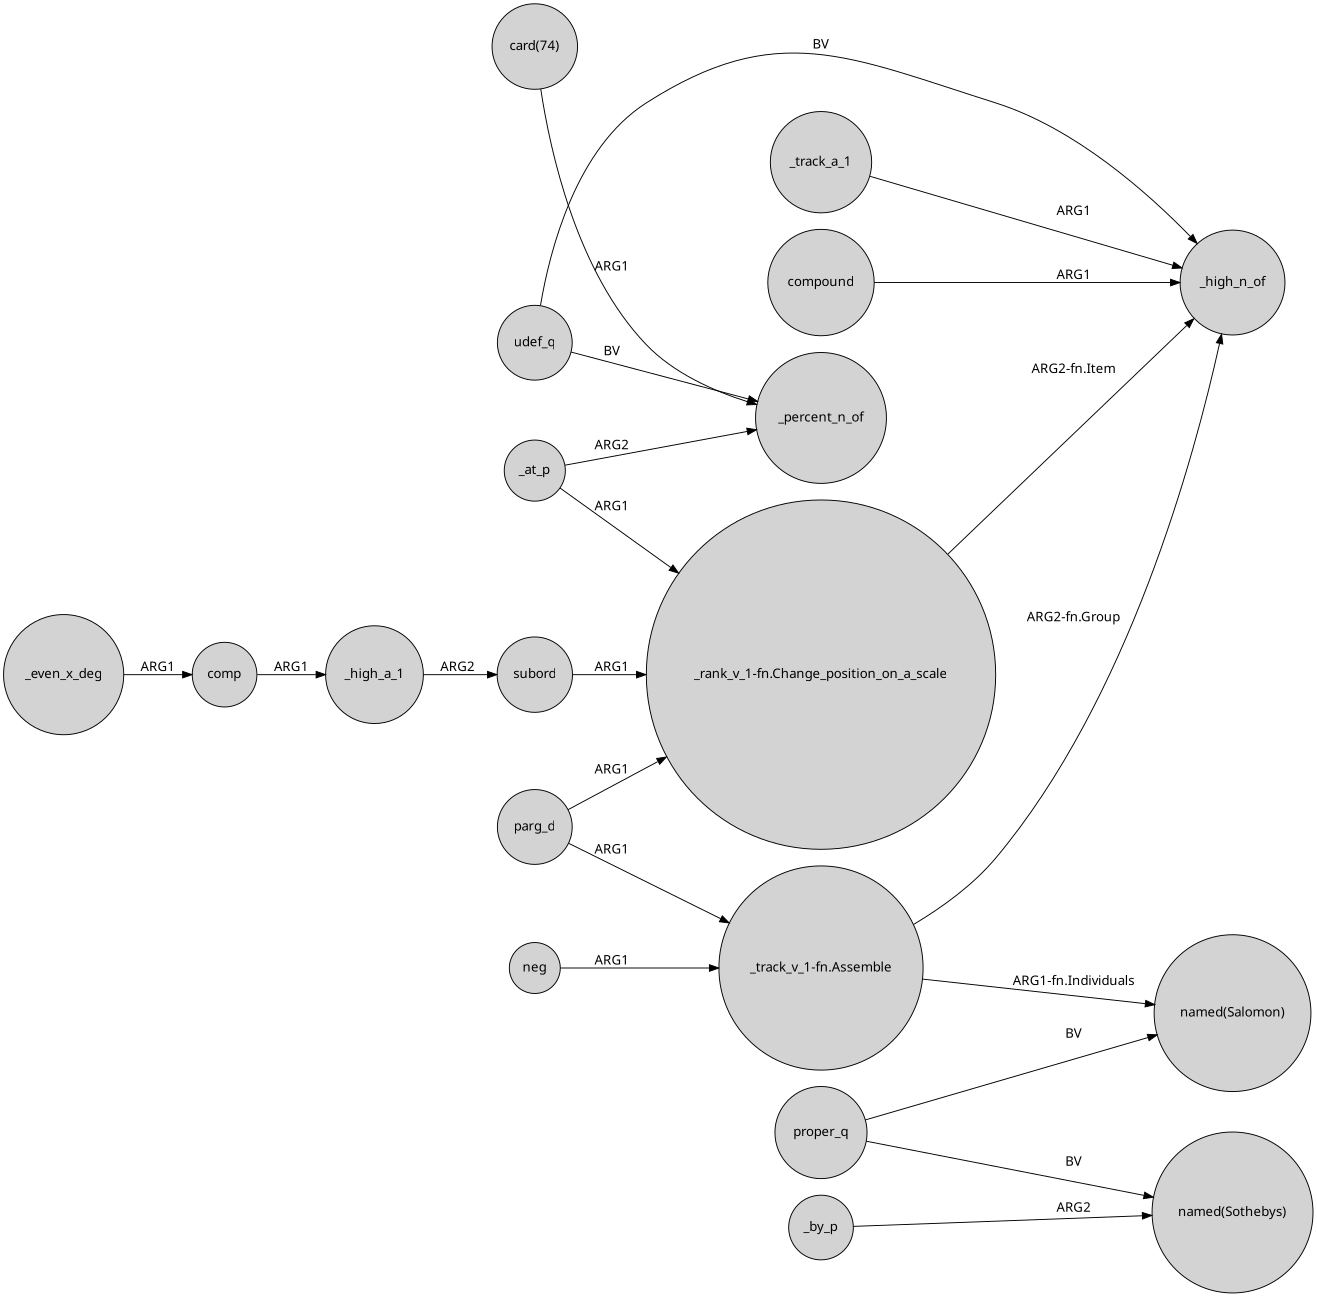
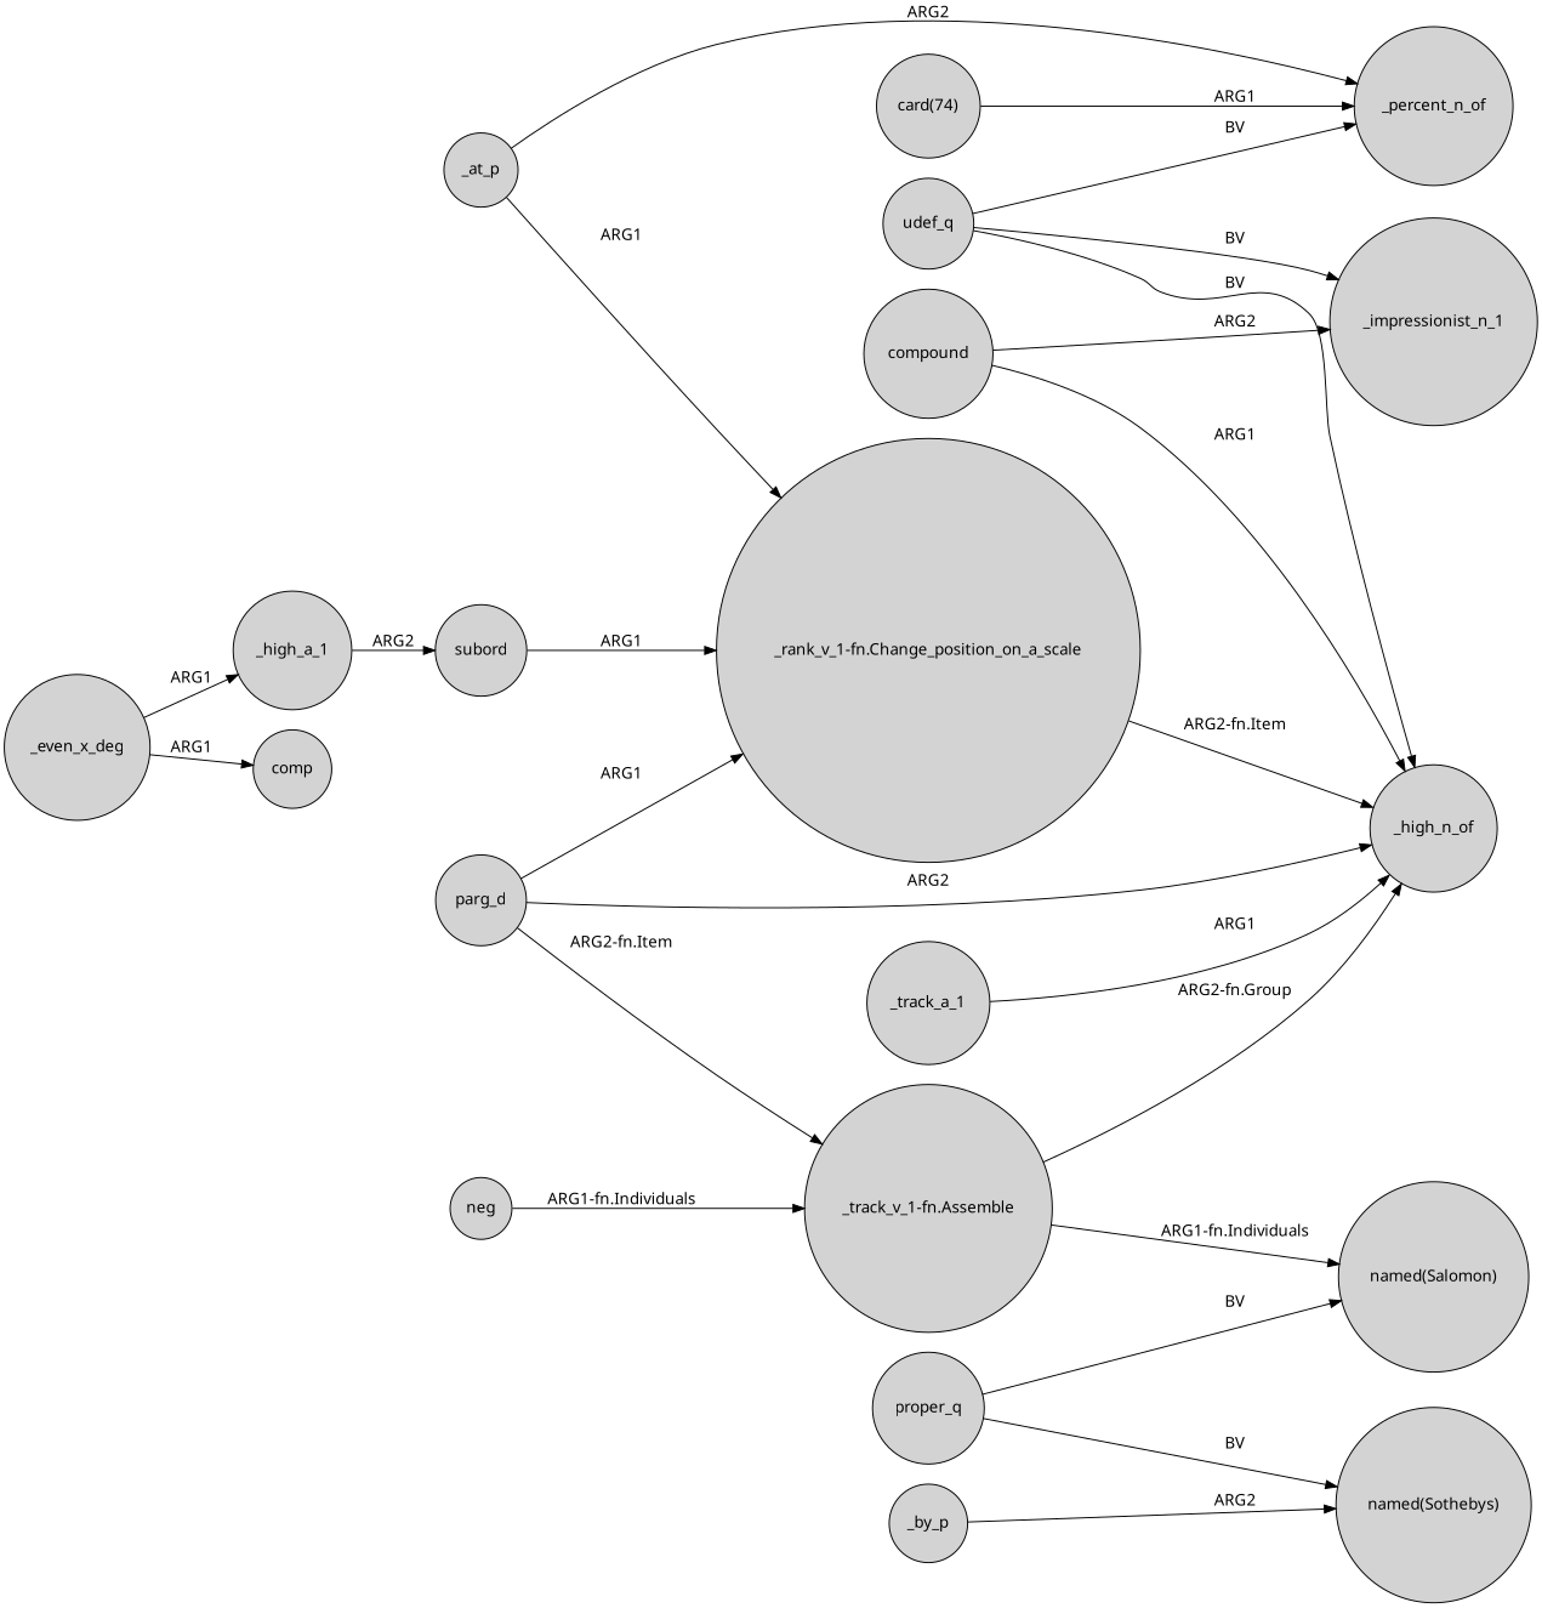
  digraph {
    fontname="Noto Sans"
    rankdir=LR
    node [fontname="Noto Sans" shape=circle style=filled]
    edge [fontname="Noto Sans"]
    _at_p
    _percent_n_of
    "_rank_v_1-fn.Change_position_on_a_scale"
    n4 [label=_high_n_of]
    "_track_v_1-fn.Assemble"
    "named(Salomon)"
    neg
    udef_q
+   _impressionist_n_1
    proper_q
    "named(Sothebys)"
    subord
    _high_a_1
    parg_d
    comp
    n16 [label=_track_a_1]
    _by_p
    "card(74)"
    compound
    _even_x_deg
    _at_p -> _percent_n_of [label=ARG2]
    _at_p -> "_rank_v_1-fn.Change_position_on_a_scale" [label=ARG1]
    "_rank_v_1-fn.Change_position_on_a_scale" -> n4 [label="ARG2-fn.Item"]
    "_track_v_1-fn.Assemble" -> n4 [label="ARG2-fn.Group"]
    "_track_v_1-fn.Assemble" -> "named(Salomon)" [label="ARG1-fn.Individuals"]
-   neg -> "_track_v_1-fn.Assemble" [label=ARG1]
+   neg -> "_track_v_1-fn.Assemble" [label="ARG1-fn.Individuals"]
    udef_q -> _percent_n_of [label=BV]
    udef_q -> n4 [label=BV]
+   udef_q -> _impressionist_n_1 [label=BV]
    proper_q -> "named(Salomon)" [label=BV]
    proper_q -> "named(Sothebys)" [label=BV]
    subord -> "_rank_v_1-fn.Change_position_on_a_scale" [label=ARG1]
    _high_a_1 -> subord [label=ARG2]
    parg_d -> "_rank_v_1-fn.Change_position_on_a_scale" [label=ARG1]
-   parg_d -> "_track_v_1-fn.Assemble" [label=ARG1]
-   comp -> _high_a_1 [label=ARG1]
+   parg_d -> n4 [label=ARG2]
+   parg_d -> "_track_v_1-fn.Assemble" [label="ARG2-fn.Item"]
+   _even_x_deg -> _high_a_1 [label=ARG1]
    n16 -> n4 [label=ARG1]
    _by_p -> "named(Sothebys)" [label=ARG2]
    "card(74)" -> _percent_n_of [label=ARG1]
    compound -> n4 [label=ARG1]
+   compound -> _impressionist_n_1 [label=ARG2]
    _even_x_deg -> comp [label=ARG1]
  }
